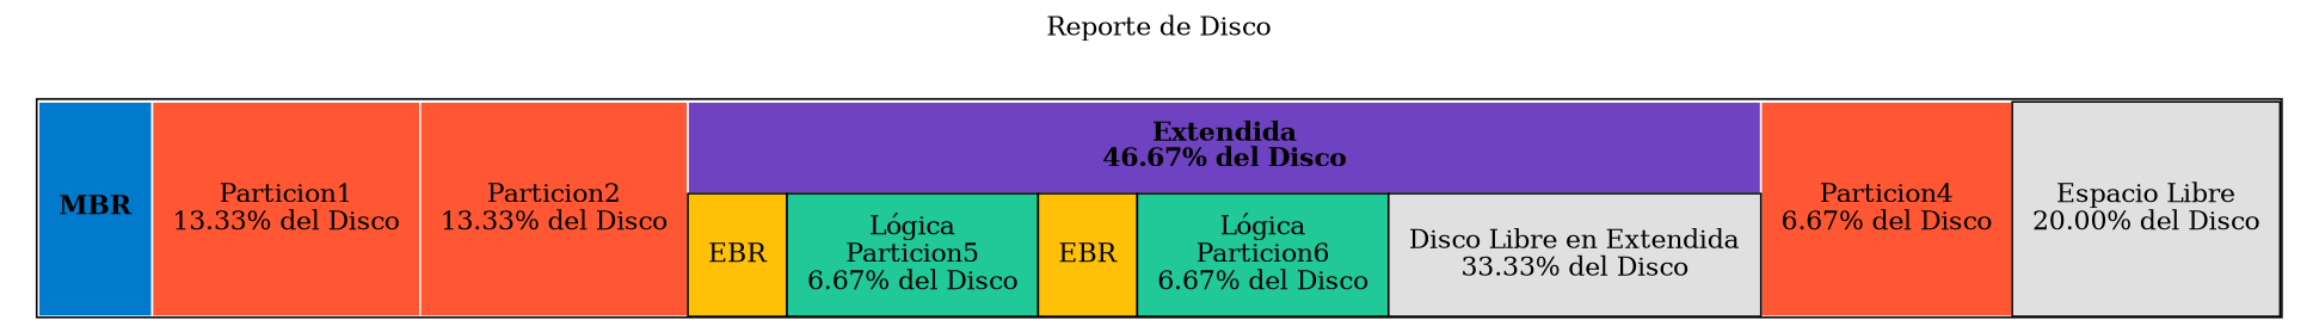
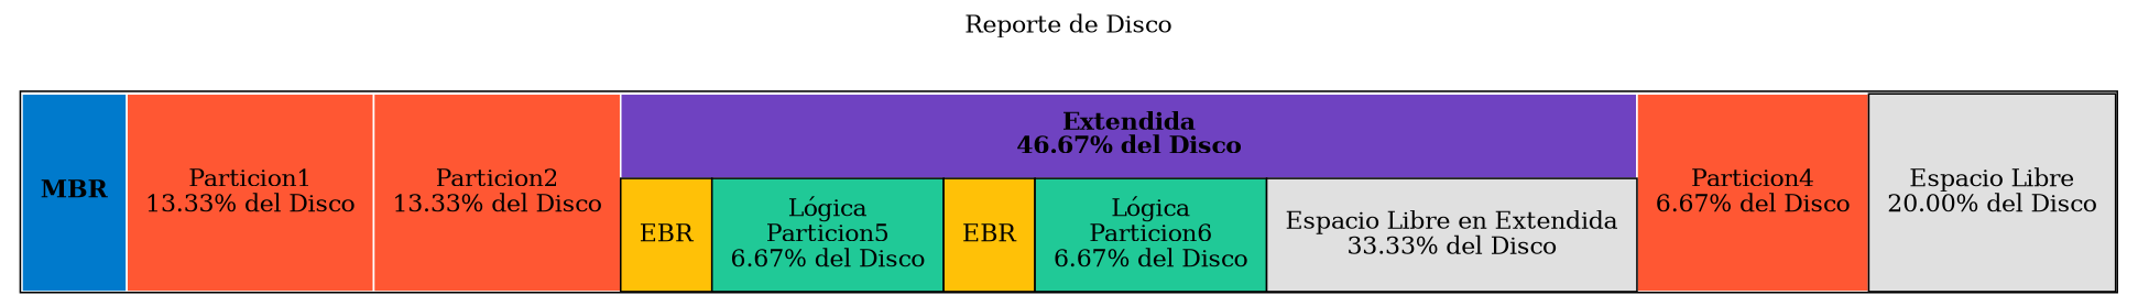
  digraph {
    label="Reporte de Disco"
    labelloc=t
    rankdir=LR
-   n1 [label=<         <table border="1" cellborder="1" cellspacing="0" cellpadding="10" bgcolor="#F9F9F9">         <tr>             <td rowspan="2" bgcolor="#007ACC" border="1" color="white"><b>MBR</b></td>                 <td rowspan="2" bgcolor="#FF5733" border="1" color="white">Particion1<br/>13.33% del Disco</td>                 <td rowspan="2" bgcolor="#FF5733" border="1" color="white">Particion2<br/>13.33% del Disco</td>             <td colspan="6" bgcolor="#6F42C1" border="1" color="white"><b>Extendida<br/>46.67% del Disco</b></td>                 <td rowspan="2" bgcolor="#FF5733" border="1" color="white">Particion4<br/>6.67% del Disco</td>         <td rowspan="2" bgcolor="#E0E0E0" border="1" color="black">Espacio Libre<br/>20.00% del Disco</td></tr><tr>                 <td bgcolor="#FFC107" border="1" color="black">EBR</td>                 <td bgcolor="#20C997" border="1" color="black">Lógica<br/>Particion5<br/>6.67% del Disco</td>                 <td bgcolor="#FFC107" border="1" color="black">EBR</td>                 <td bgcolor="#20C997" border="1" color="black">Lógica<br/>Particion6<br/>6.67% del Disco</td>                         <td bgcolor="#E0E0E0" border="1" color="black">Disco Libre en Extendida<br/>33.33% del Disco</td></tr></table>> shape=plaintext]
+   n1 [label=<         <table border="1" cellborder="1" cellspacing="0" cellpadding="10" bgcolor="#F9F9F9">         <tr>             <td rowspan="2" bgcolor="#007ACC" border="1" color="white"><b>MBR</b></td>                 <td rowspan="2" bgcolor="#FF5733" border="1" color="white">Particion1<br/>13.33% del Disco</td>                 <td rowspan="2" bgcolor="#FF5733" border="1" color="white">Particion2<br/>13.33% del Disco</td>             <td colspan="6" bgcolor="#6F42C1" border="1" color="white"><b>Extendida<br/>46.67% del Disco</b></td>                 <td rowspan="2" bgcolor="#FF5733" border="1" color="white">Particion4<br/>6.67% del Disco</td>         <td rowspan="2" bgcolor="#E0E0E0" border="1" color="black">Espacio Libre<br/>20.00% del Disco</td></tr><tr>                 <td bgcolor="#FFC107" border="1" color="black">EBR</td>                 <td bgcolor="#20C997" border="1" color="black">Lógica<br/>Particion5<br/>6.67% del Disco</td>                 <td bgcolor="#FFC107" border="1" color="black">EBR</td>                 <td bgcolor="#20C997" border="1" color="black">Lógica<br/>Particion6<br/>6.67% del Disco</td>                         <td bgcolor="#E0E0E0" border="1" color="black">Espacio Libre en Extendida<br/>33.33% del Disco</td></tr></table>> shape=plaintext]
  }
